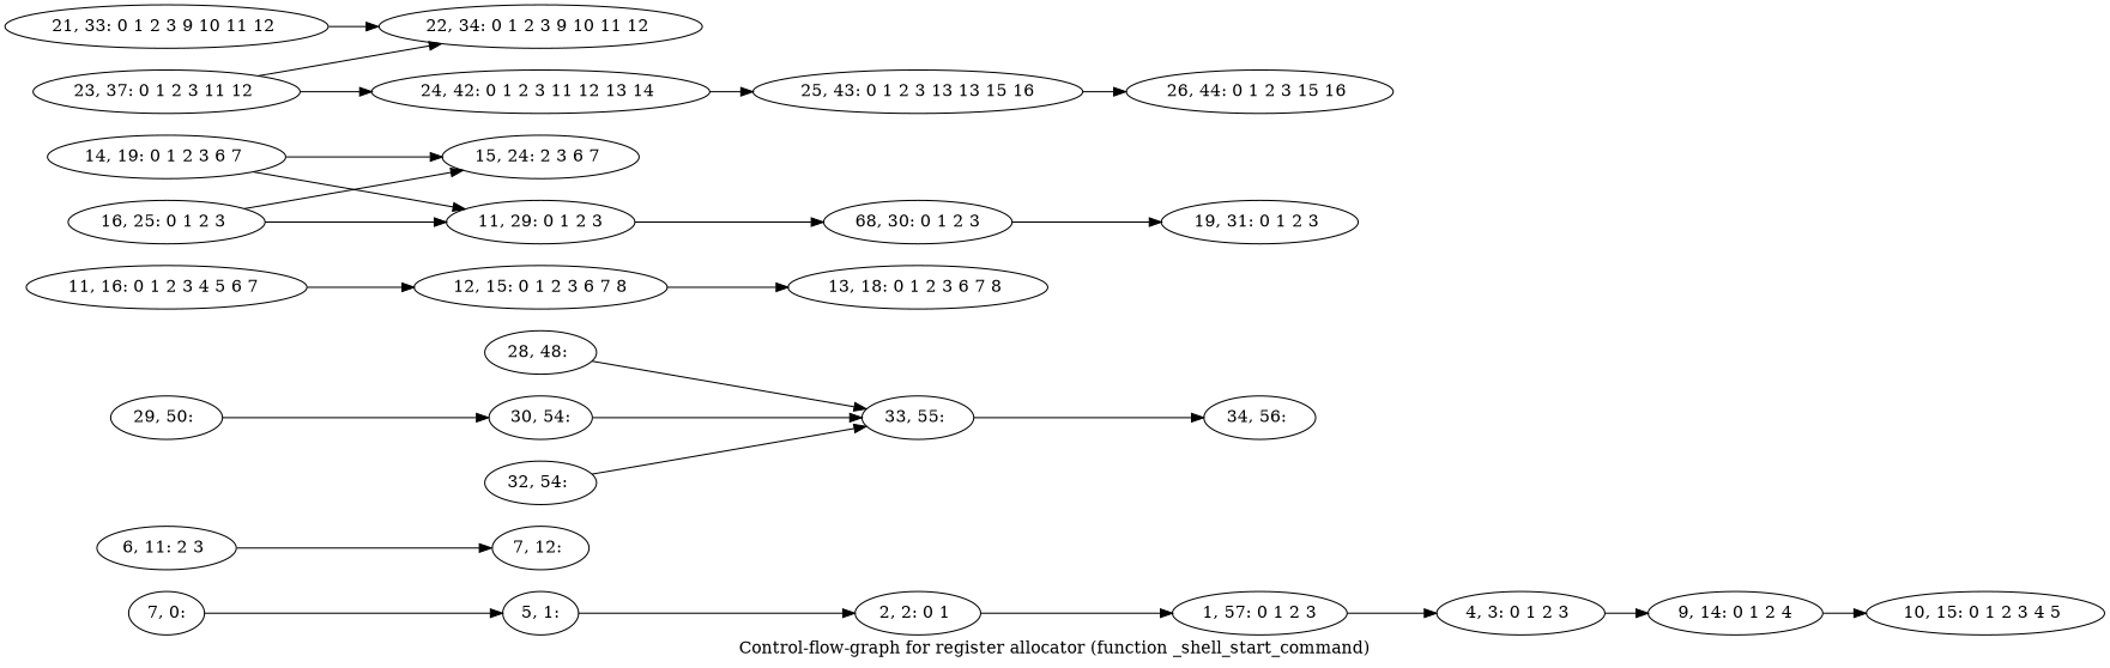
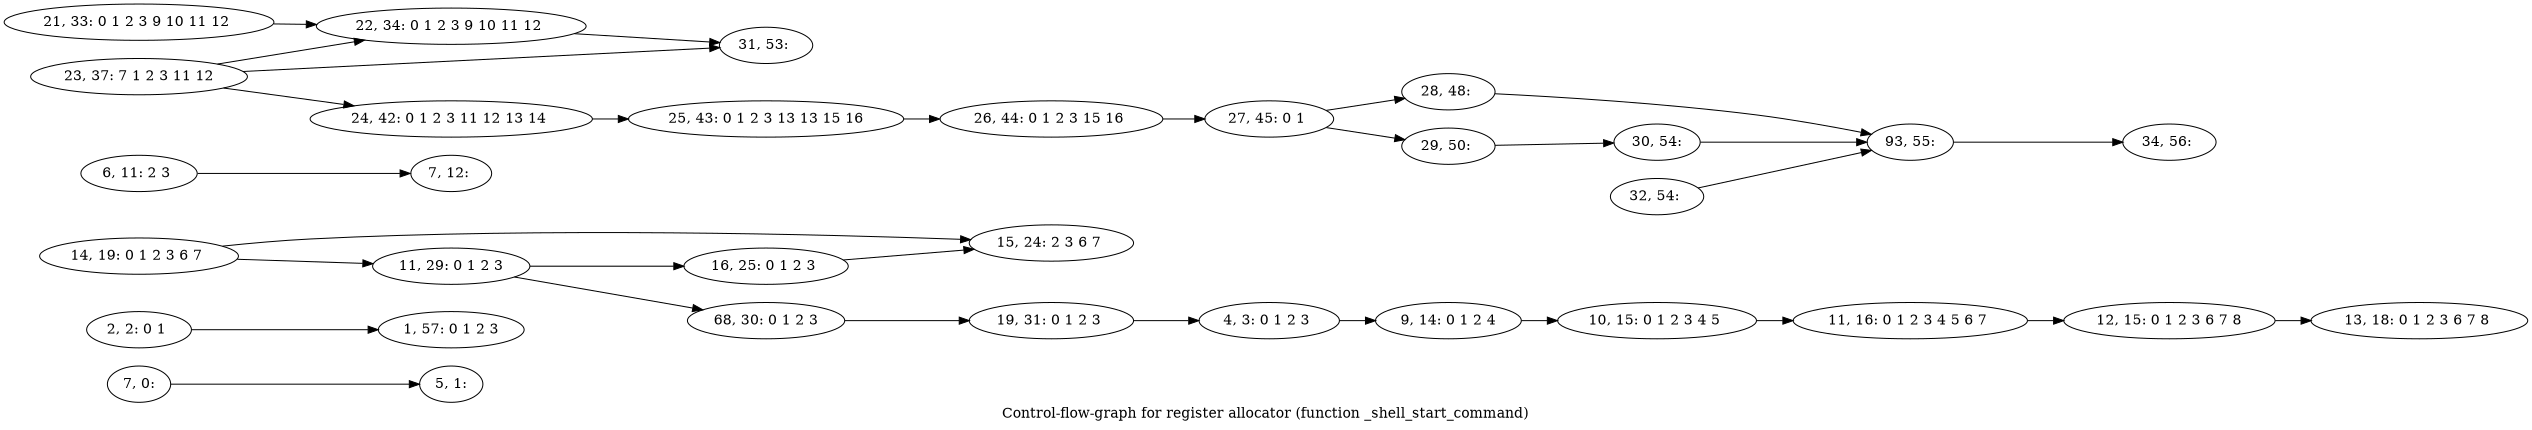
  digraph {
    label="Control-flow-graph for register allocator (function _shell_start_command)"
    rankdir=LR
    n1 [label="7, 0:"]
    n2 [label="5, 1:"]
    n3 [label="2, 2: 0 1 "]
    n4 [label="1, 57: 0 1 2 3"]
    n5 [label="4, 3: 0 1 2 3 "]
    n6 [label="9, 14: 0 1 2 4"]
    n7 [label="10, 15: 0 1 2 3 4 5 "]
    n8 [label="6, 11: 2 3 "]
    n9 [label="7, 12: "]
-   n10 [label="33, 55: "]
+   n10 [label="93, 55:"]
    n11 [label="34, 56: "]
    n12 [label="11, 16: 0 1 2 3 4 5 6 7 "]
    n13 [label="12, 15: 0 1 2 3 6 7 8"]
    n14 [label="13, 18: 0 1 2 3 6 7 8 "]
    n15 [label="14, 19: 0 1 2 3 6 7 "]
    n16 [label="15, 24: 2 3 6 7 "]
    n17 [label="11, 29: 0 1 2 3"]
    n18 [label="68, 30: 0 1 2 3"]
    n19 [label="16, 25: 0 1 2 3 "]
    n20 [label="19, 31: 0 1 2 3 "]
    n21 [label="21, 33: 0 1 2 3 9 10 11 12 "]
    n22 [label="22, 34: 0 1 2 3 9 10 11 12 "]
-   n24 [label="23, 37: 0 1 2 3 11 12 "]
+   n23 [label="31, 53: "]
+   n24 [label="23, 37: 7 1 2 3 11 12"]
    n25 [label="24, 42: 0 1 2 3 11 12 13 14 "]
    n26 [label="25, 43: 0 1 2 3 13 13 15 16"]
    n27 [label="26, 44: 0 1 2 3 15 16 "]
+   n28 [label="27, 45: 0 1 "]
    n29 [label="28, 48: "]
    n30 [label="29, 50: "]
    n31 [label="30, 54:"]
    n32 [label="32, 54: "]
    n1 -> n2
-   n2 -> n3
    n3 -> n4
-   n4 -> n5
+   n20 -> n5
    n5 -> n6
    n6 -> n7
+   n7 -> n12
    n8 -> n9
    n10 -> n11
    n12 -> n13
    n13 -> n14
    n15 -> n16
    n15 -> n17
    n17 -> n18
    n18 -> n20
    n19 -> n16
-   n19 -> n17
+   n17 -> n19
    n21 -> n22
+   n22 -> n23
    n24 -> n22
+   n24 -> n23
    n24 -> n25
    n25 -> n26
    n26 -> n27
+   n27 -> n28
+   n28 -> n29
+   n28 -> n30
    n29 -> n10
    n30 -> n31
    n31 -> n10
    n32 -> n10
  }
